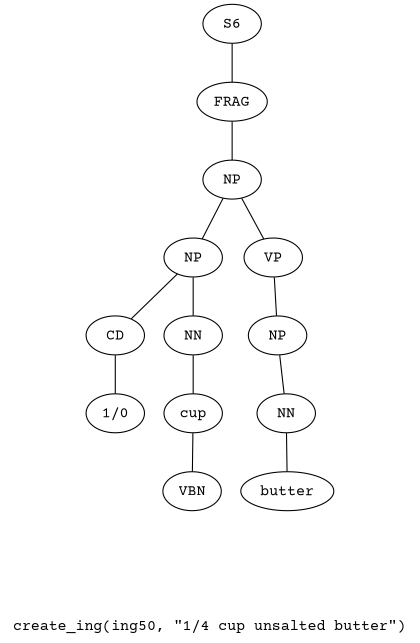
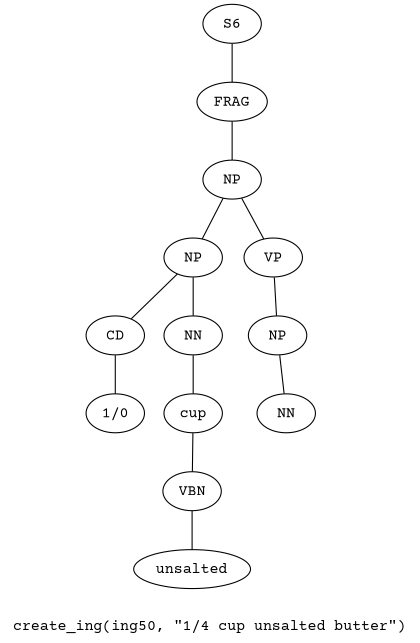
  graph {
    fontname="Courier Prime"
    label="create_ing(ing50, \"1/4 cup unsalted butter\")"
    node [fontname="Courier Prime"]
    edge [fontname="Courier Prime"]
    n1 [label=S6]
    n2 [label=FRAG]
    n3 [label=NP]
    n4 [label=NP]
    n5 [label=VP]
    n6 [label=CD]
    n7 [label=NN]
    n8 [label=NP]
    n9 [label="1/0"]
    n10 [label=cup]
    n11 [label=VBN]
+   n12 [label=unsalted]
    n13 [label=NN]
-   n14 [label=butter]
    n1 -- n2
    n2 -- n3
    n3 -- n4
    n3 -- n5
    n4 -- n6
    n4 -- n7
    n5 -- n8
    n6 -- n9
    n7 -- n10
    n8 -- n13
    n10 -- n11
-   n13 -- n14
+   n11 -- n12
  }
